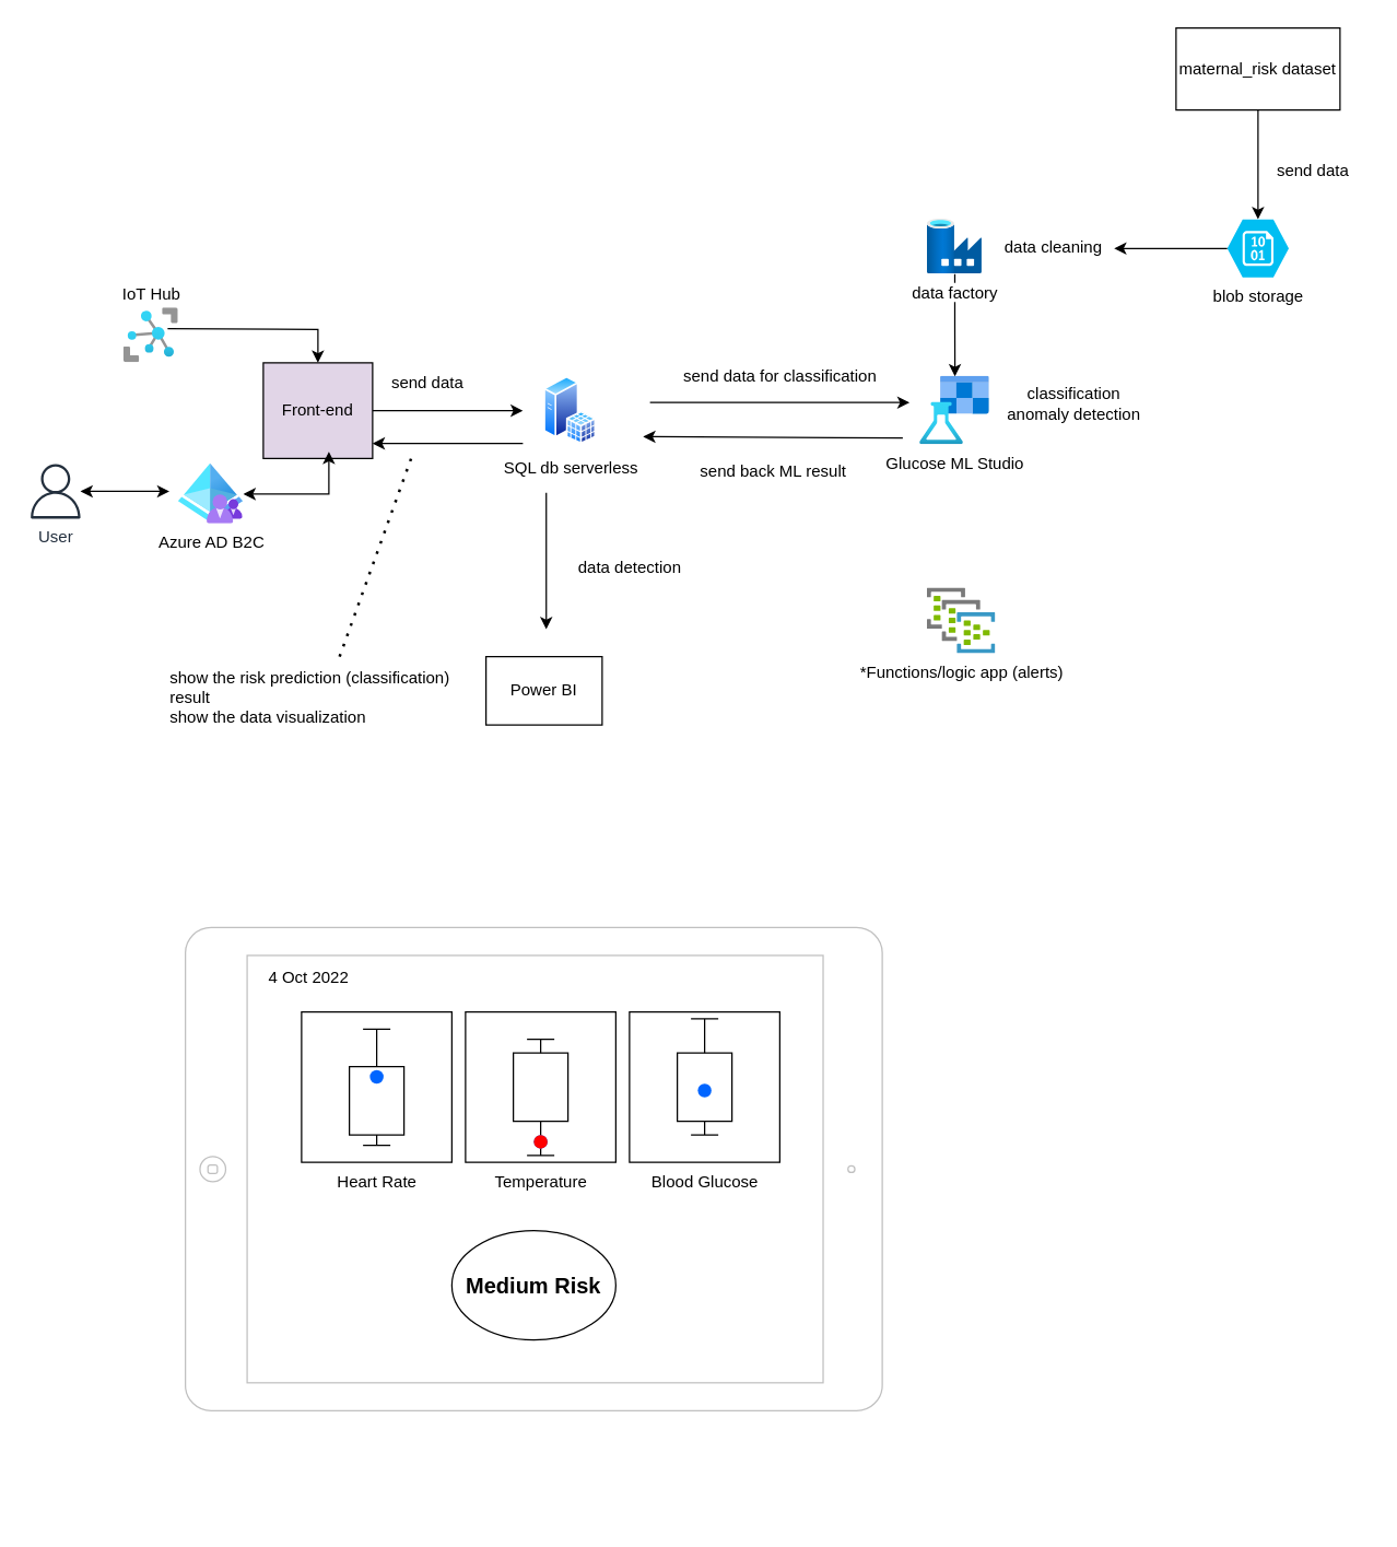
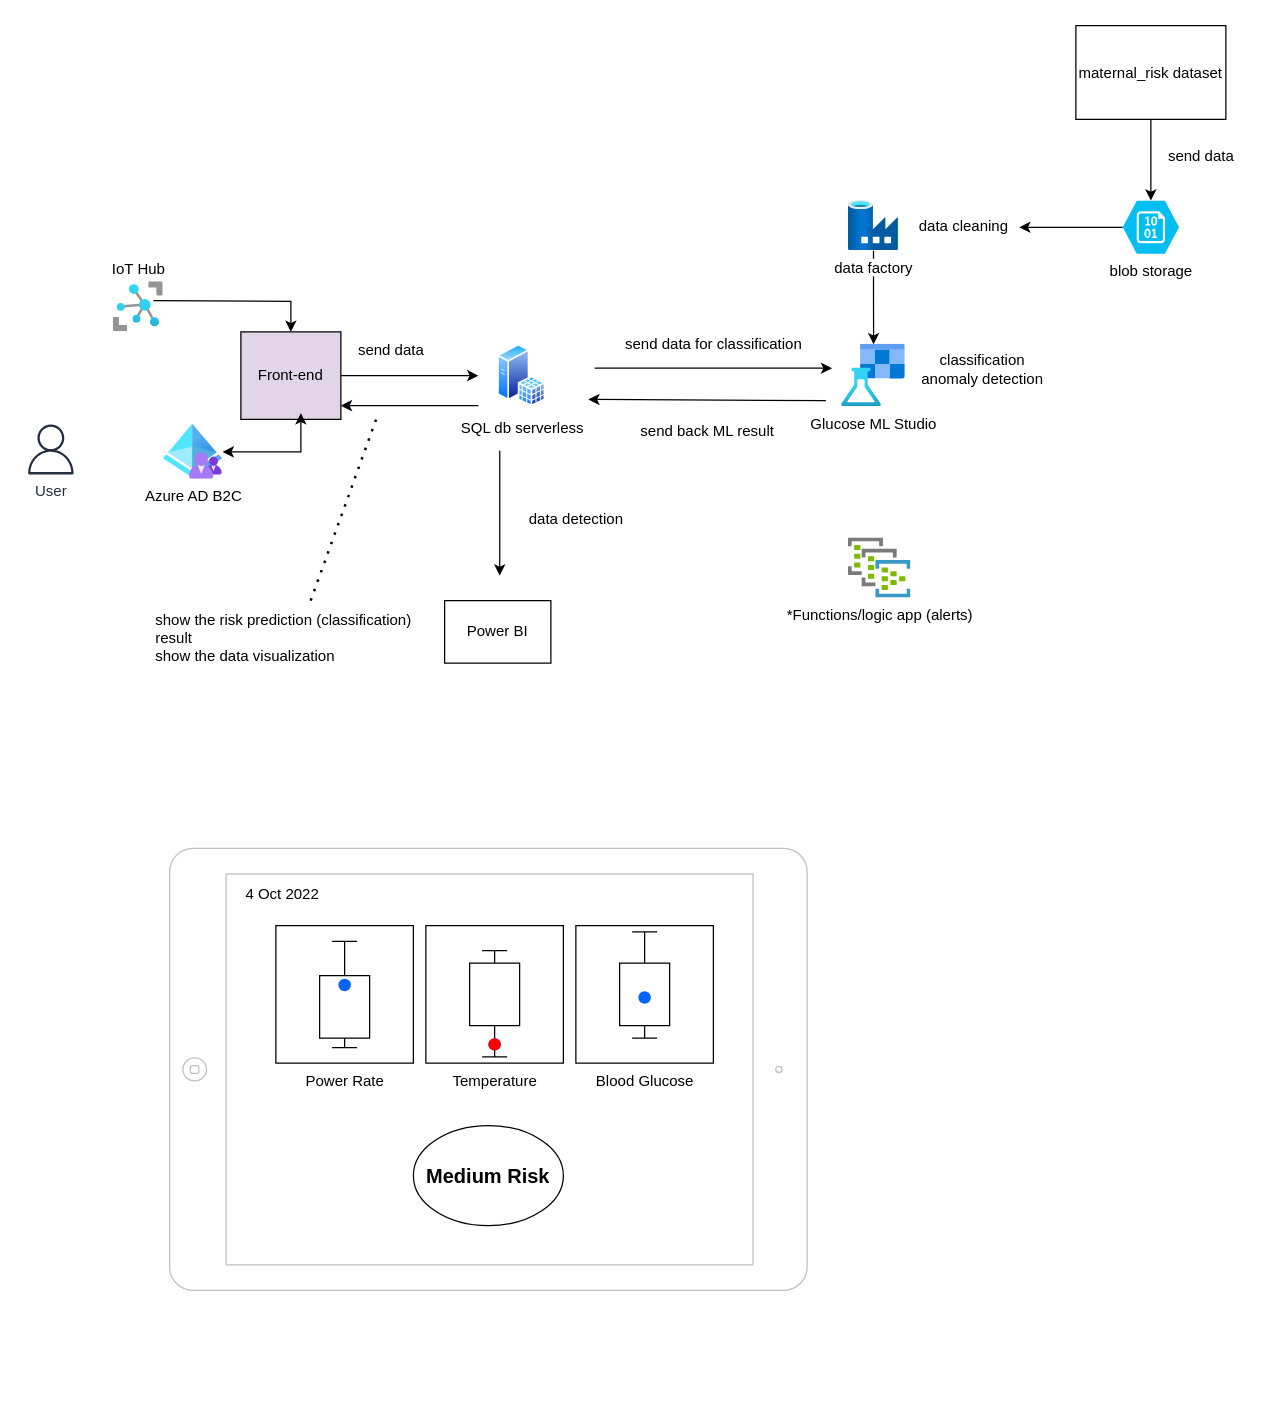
  <mxCell id="0" />
  <mxCell id="1" parent="0" />
  <mxCell id="2" value="" style="edgeStyle=orthogonalEdgeStyle;rounded=0;orthogonalLoop=1;jettySize=auto;html=1;startArrow=none;startFill=0;endArrow=classic;endFill=1;" parent="1" target="12" edge="1"><mxGeometry relative="1" as="geometry"><mxPoint x="122" y="240" as="sourcePoint" /></mxGeometry></mxCell>
  <mxCell id="3" value="" style="aspect=fixed;html=1;points=[];align=center;image;fontSize=12;image=img/lib/azure2/iot/IoT_Hub.svg;" parent="1" vertex="1"><mxGeometry x="90" y="225" width="40" height="40" as="geometry" /></mxCell>
- <mxCell id="4" style="edgeStyle=orthogonalEdgeStyle;rounded=0;orthogonalLoop=1;jettySize=auto;html=1;entryX=-0.141;entryY=0.455;entryDx=0;entryDy=0;entryPerimeter=0;startArrow=classic;startFill=1;" edge="1" parent="1" source="5" target="52"><mxGeometry relative="1" as="geometry" /></mxCell>
  <mxCell id="5" value="User&lt;br&gt;" style="sketch=0;outlineConnect=0;fontColor=#232F3E;gradientColor=none;fillColor=#232F3D;strokeColor=none;dashed=0;verticalLabelPosition=bottom;verticalAlign=top;align=center;html=1;fontSize=12;fontStyle=0;aspect=fixed;pointerEvents=1;shape=mxgraph.aws4.user;" parent="1" vertex="1"><mxGeometry x="20" y="339" width="40" height="40" as="geometry" /></mxCell>
  <mxCell id="6" value="Glucose ML Studio" style="aspect=fixed;html=1;points=[];align=center;image;fontSize=12;image=img/lib/azure2/ai_machine_learning/Machine_Learning_Studio_Workspaces.svg;" parent="1" vertex="1"><mxGeometry x="671.56" y="275" width="53.13" height="50" as="geometry" /></mxCell>
  <mxCell id="7" value="send data" style="text;html=1;align=center;verticalAlign=middle;resizable=0;points=[];autosize=1;strokeColor=none;fillColor=none;" parent="1" vertex="1"><mxGeometry x="272" y="265" width="80" height="30" as="geometry" /></mxCell>
  <mxCell id="8" value="" style="endArrow=classic;html=1;rounded=0;" parent="1" edge="1"><mxGeometry width="50" height="50" relative="1" as="geometry"><mxPoint x="475" y="294.09" as="sourcePoint" /><mxPoint x="665" y="294.09" as="targetPoint" /></mxGeometry></mxCell>
  <mxCell id="9" value="IoT Hub" style="text;html=1;align=center;verticalAlign=middle;resizable=0;points=[];autosize=1;strokeColor=none;fillColor=none;" parent="1" vertex="1"><mxGeometry x="74.56" y="200" width="70" height="30" as="geometry" /></mxCell>
  <mxCell id="10" value="" style="endArrow=classic;html=1;rounded=0;" parent="1" edge="1"><mxGeometry width="50" height="50" relative="1" as="geometry"><mxPoint x="660" y="320" as="sourcePoint" /><mxPoint x="470" y="319" as="targetPoint" /></mxGeometry></mxCell>
  <mxCell id="11" value="" style="edgeStyle=orthogonalEdgeStyle;rounded=0;orthogonalLoop=1;jettySize=auto;html=1;startArrow=none;startFill=0;endArrow=classic;endFill=1;" parent="1" source="12" edge="1"><mxGeometry relative="1" as="geometry"><mxPoint x="382" y="300" as="targetPoint" /><Array as="points"><mxPoint x="352" y="300" /><mxPoint x="352" y="300" /></Array></mxGeometry></mxCell>
  <mxCell id="12" value="Front-end" style="rounded=0;whiteSpace=wrap;html=1;fillColor=#e1d5e7;" parent="1" vertex="1"><mxGeometry x="192" y="265" width="80" height="70" as="geometry" /></mxCell>
  <mxCell id="13" value="" style="endArrow=classic;html=1;rounded=0;" parent="1" edge="1"><mxGeometry width="50" height="50" relative="1" as="geometry"><mxPoint x="382" y="324" as="sourcePoint" /><mxPoint x="272" y="324" as="targetPoint" /></mxGeometry></mxCell>
  <mxCell id="14" value="" style="endArrow=none;dashed=1;html=1;dashPattern=1 3;strokeWidth=2;rounded=0;startArrow=none;" parent="1" source="15" edge="1"><mxGeometry width="50" height="50" relative="1" as="geometry"><mxPoint x="242" y="415" as="sourcePoint" /><mxPoint x="302" y="330" as="targetPoint" /></mxGeometry></mxCell>
  <mxCell id="15" value="show the risk prediction (classification)&lt;br&gt;result&lt;br&gt;show the data visualization" style="text;html=1;align=left;verticalAlign=middle;resizable=0;points=[];autosize=1;strokeColor=none;fillColor=none;" parent="1" vertex="1"><mxGeometry x="122" y="480" width="230" height="60" as="geometry" /></mxCell>
  <mxCell id="16" value="" style="html=1;verticalLabelPosition=bottom;labelBackgroundColor=#ffffff;verticalAlign=top;shadow=0;dashed=0;strokeWidth=1;shape=mxgraph.ios7.misc.ipad13inch;strokeColor=#c0c0c0;rotation=90;" parent="1" vertex="1"><mxGeometry x="213.25" y="600" width="353.5" height="510" as="geometry" /></mxCell>
  <mxCell id="17" value="" style="whiteSpace=wrap;html=1;aspect=fixed;" parent="1" vertex="1"><mxGeometry x="220" y="740" width="110" height="110" as="geometry" /></mxCell>
  <mxCell id="18" value="" style="whiteSpace=wrap;html=1;aspect=fixed;" parent="1" vertex="1"><mxGeometry x="340" y="740" width="110" height="110" as="geometry" /></mxCell>
  <mxCell id="19" value="" style="whiteSpace=wrap;html=1;aspect=fixed;" parent="1" vertex="1"><mxGeometry x="460" y="740" width="110" height="110" as="geometry" /></mxCell>
- <mxCell id="20" value="Heart Rate" style="text;html=1;resizable=0;autosize=1;align=center;verticalAlign=middle;points=[];fillColor=none;strokeColor=none;rounded=0;" parent="1" vertex="1"><mxGeometry x="235" y="850" width="80" height="30" as="geometry" /></mxCell>
+ <mxCell id="20" value="Power Rate" style="text;html=1;resizable=0;autosize=1;align=center;verticalAlign=middle;points=[];fillColor=none;strokeColor=none;rounded=0;" parent="1" vertex="1"><mxGeometry x="235" y="850" width="80" height="30" as="geometry" /></mxCell>
  <mxCell id="21" value="Temperature" style="text;html=1;resizable=0;autosize=1;align=center;verticalAlign=middle;points=[];fillColor=none;strokeColor=none;rounded=0;" parent="1" vertex="1"><mxGeometry x="350" y="850" width="90" height="30" as="geometry" /></mxCell>
  <mxCell id="22" value="Blood Glucose" style="text;html=1;resizable=0;autosize=1;align=center;verticalAlign=middle;points=[];fillColor=none;strokeColor=none;rounded=0;" parent="1" vertex="1"><mxGeometry x="465" y="850" width="100" height="30" as="geometry" /></mxCell>
  <mxCell id="23" value="" style="shape=crossbar;whiteSpace=wrap;html=1;rounded=1;direction=south;" parent="1" vertex="1"><mxGeometry x="265" y="752.5" width="20" height="85" as="geometry" /></mxCell>
  <mxCell id="24" value="" style="shape=crossbar;whiteSpace=wrap;html=1;rounded=1;direction=south;" parent="1" vertex="1"><mxGeometry x="385" y="760" width="20" height="85" as="geometry" /></mxCell>
  <mxCell id="25" value="" style="shape=crossbar;whiteSpace=wrap;html=1;rounded=1;direction=south;" parent="1" vertex="1"><mxGeometry x="505" y="745" width="20" height="85" as="geometry" /></mxCell>
  <mxCell id="26" value="" style="rounded=0;whiteSpace=wrap;html=1;" parent="1" vertex="1"><mxGeometry x="375" y="770" width="40" height="50" as="geometry" /></mxCell>
  <mxCell id="27" value="" style="rounded=0;whiteSpace=wrap;html=1;" parent="1" vertex="1"><mxGeometry x="495" y="770" width="40" height="50" as="geometry" /></mxCell>
  <mxCell id="28" value="" style="rounded=0;whiteSpace=wrap;html=1;" parent="1" vertex="1"><mxGeometry x="255" y="780" width="40" height="50" as="geometry" /></mxCell>
  <mxCell id="29" value="" style="shape=ellipse;fillColor=#0065FF;strokeColor=none;html=1;sketch=0;" parent="1" vertex="1"><mxGeometry x="270" y="782.5" width="10" height="10" as="geometry" /></mxCell>
  <mxCell id="30" value="" style="shape=ellipse;fillColor=#0065FF;strokeColor=none;html=1;sketch=0;" parent="1" vertex="1"><mxGeometry x="390" y="830" width="10" height="10" as="geometry" /></mxCell>
  <mxCell id="31" value="" style="shape=ellipse;fillColor=#0065FF;strokeColor=none;html=1;sketch=0;" parent="1" vertex="1"><mxGeometry x="510" y="792.5" width="10" height="10" as="geometry" /></mxCell>
  <mxCell id="32" value="" style="shape=ellipse;fillColor=#FF0000;strokeColor=none;html=1;sketch=0;" parent="1" vertex="1"><mxGeometry x="390" y="830" width="10" height="10" as="geometry" /></mxCell>
  <mxCell id="33" value="&lt;b&gt;&lt;font style=&quot;font-size: 16px;&quot;&gt;Medium Risk&lt;/font&gt;&lt;/b&gt;" style="ellipse;whiteSpace=wrap;html=1;fillColor=none;" parent="1" vertex="1"><mxGeometry x="330" y="900" width="120" height="80" as="geometry" /></mxCell>
  <mxCell id="34" value="4 Oct 2022" style="text;html=1;resizable=0;autosize=1;align=center;verticalAlign=middle;points=[];fillColor=none;strokeColor=none;rounded=0;" parent="1" vertex="1"><mxGeometry x="185" y="700" width="80" height="30" as="geometry" /></mxCell>
  <mxCell id="35" value="" style="shape=image;html=1;verticalAlign=top;verticalLabelPosition=bottom;labelBackgroundColor=#ffffff;imageAspect=0;aspect=fixed;image=https://cdn0.iconfinder.com/data/icons/phosphor-regular-vol-4/256/trend-down-128.png;strokeWidth=0;fontSize=16;fillColor=none;" parent="1" vertex="1"><mxGeometry x="336.75" y="740" width="116.5" height="116.5" as="geometry" /></mxCell>
  <mxCell id="36" value="" style="edgeStyle=orthogonalEdgeStyle;rounded=0;orthogonalLoop=1;jettySize=auto;html=1;" parent="1" source="37" target="6" edge="1"><mxGeometry relative="1" as="geometry" /></mxCell>
  <mxCell id="37" value="data factory" style="aspect=fixed;html=1;points=[];align=center;image;fontSize=12;image=img/lib/azure2/databases/Data_Factory.svg;" parent="1" vertex="1"><mxGeometry x="678.13" y="160" width="40" height="40" as="geometry" /></mxCell>
  <mxCell id="38" value="Power BI" style="rounded=0;whiteSpace=wrap;html=1;" parent="1" vertex="1"><mxGeometry x="355" y="480" width="85" height="50" as="geometry" /></mxCell>
  <mxCell id="39" value="" style="edgeStyle=orthogonalEdgeStyle;rounded=0;orthogonalLoop=1;jettySize=auto;html=1;" parent="1" source="40" target="46" edge="1"><mxGeometry relative="1" as="geometry" /></mxCell>
- <mxCell id="40" value="maternal_risk dataset" style="rounded=0;whiteSpace=wrap;html=1;" parent="1" vertex="1"><mxGeometry x="860" y="20" width="120" height="60" as="geometry" /></mxCell>
+ <mxCell id="40" value="maternal_risk dataset" style="rounded=0;whiteSpace=wrap;html=1;" parent="1" vertex="1"><mxGeometry x="860" y="20" width="120" height="75" as="geometry" /></mxCell>
  <mxCell id="41" value="data cleaning" style="text;html=1;align=center;verticalAlign=middle;resizable=0;points=[];autosize=1;strokeColor=none;fillColor=none;" parent="1" vertex="1"><mxGeometry x="724.69" y="166.25" width="90" height="30" as="geometry" /></mxCell>
  <mxCell id="42" value="send data for classification" style="text;html=1;align=center;verticalAlign=middle;resizable=0;points=[];autosize=1;strokeColor=none;fillColor=none;" parent="1" vertex="1"><mxGeometry x="490" y="260" width="160" height="30" as="geometry" /></mxCell>
  <mxCell id="43" value="classification&lt;br&gt;anomaly detection" style="text;html=1;align=center;verticalAlign=middle;resizable=0;points=[];autosize=1;strokeColor=none;fillColor=none;" parent="1" vertex="1"><mxGeometry x="724.69" y="275" width="120" height="40" as="geometry" /></mxCell>
  <mxCell id="44" value="send back ML result" style="text;html=1;align=center;verticalAlign=middle;resizable=0;points=[];autosize=1;strokeColor=none;fillColor=none;" parent="1" vertex="1"><mxGeometry x="500" y="330" width="130" height="30" as="geometry" /></mxCell>
  <mxCell id="45" value="" style="edgeStyle=orthogonalEdgeStyle;rounded=0;orthogonalLoop=1;jettySize=auto;html=1;" parent="1" source="46" target="41" edge="1"><mxGeometry relative="1" as="geometry" /></mxCell>
  <mxCell id="46" value="blob storage" style="verticalLabelPosition=bottom;html=1;verticalAlign=top;align=center;strokeColor=none;fillColor=#00BEF2;shape=mxgraph.azure.storage_blob;" parent="1" vertex="1"><mxGeometry x="897.5" y="160" width="45" height="42.5" as="geometry" /></mxCell>
  <mxCell id="47" value="send data" style="text;html=1;align=center;verticalAlign=middle;resizable=0;points=[];autosize=1;strokeColor=none;fillColor=none;" parent="1" vertex="1"><mxGeometry x="920" y="110" width="80" height="30" as="geometry" /></mxCell>
  <mxCell id="48" value="SQL db serverless" style="aspect=fixed;perimeter=ellipsePerimeter;html=1;align=center;shadow=0;dashed=0;spacingTop=3;image;image=img/lib/active_directory/sql_server.svg;" parent="1" vertex="1"><mxGeometry x="397.5" y="275" width="38.5" height="50" as="geometry" /></mxCell>
  <mxCell id="49" value="" style="endArrow=classic;html=1;rounded=0;" parent="1" edge="1"><mxGeometry width="50" height="50" relative="1" as="geometry"><mxPoint x="399.09" y="360" as="sourcePoint" /><mxPoint x="399.09" y="460" as="targetPoint" /></mxGeometry></mxCell>
  <mxCell id="50" value="data detection" style="text;html=1;align=center;verticalAlign=middle;resizable=0;points=[];autosize=1;strokeColor=none;fillColor=none;" parent="1" vertex="1"><mxGeometry x="400" y="400" width="120" height="30" as="geometry" /></mxCell>
  <mxCell id="51" style="edgeStyle=orthogonalEdgeStyle;rounded=0;orthogonalLoop=1;jettySize=auto;html=1;entryX=0.6;entryY=0.929;entryDx=0;entryDy=0;entryPerimeter=0;startArrow=classic;startFill=1;" edge="1" parent="1" source="52" target="12"><mxGeometry relative="1" as="geometry" /></mxCell>
  <mxCell id="52" value="Azure AD B2C" style="aspect=fixed;html=1;points=[];align=center;image;fontSize=12;image=img/lib/azure2/identity/Azure_AD_B2C.svg;" vertex="1" parent="1"><mxGeometry x="130" y="339" width="47.44" height="44" as="geometry" /></mxCell>
  <mxCell id="53" value="*Functions/logic app (alerts)" style="sketch=0;aspect=fixed;html=1;points=[];align=center;image;fontSize=12;image=img/lib/mscae/Event_Hub_Clusters.svg;" vertex="1" parent="1"><mxGeometry x="678.13" y="430" width="50" height="48" as="geometry" /></mxCell>
